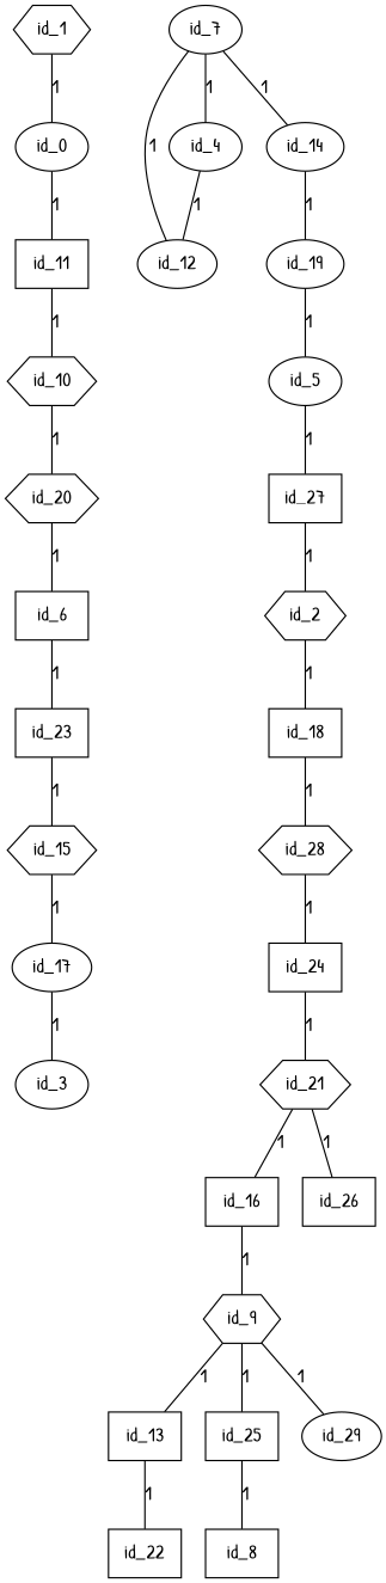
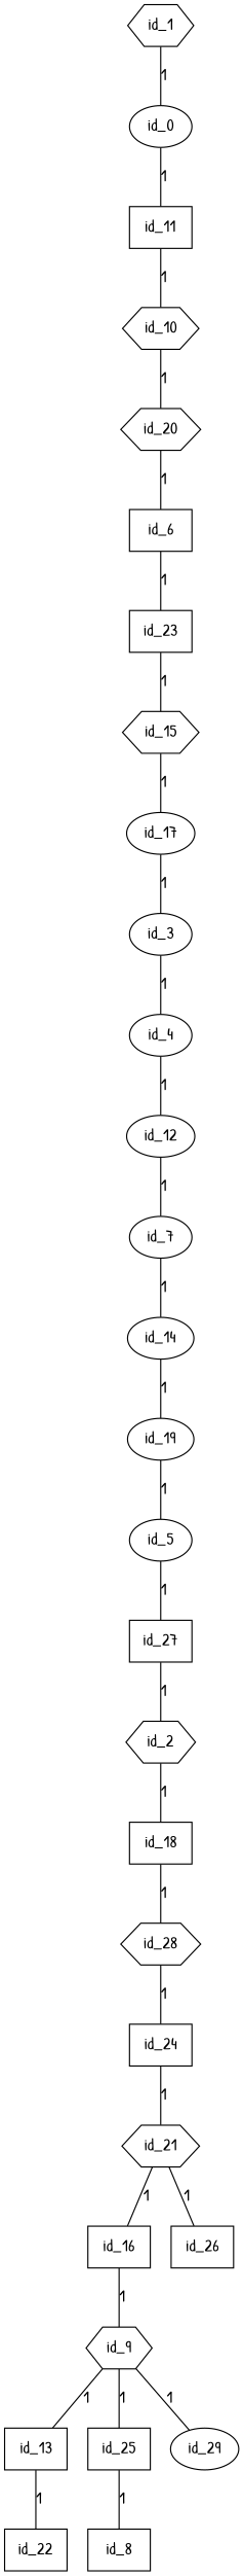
  graph {
    fontname="Patrick Hand"
    node [fontname="Patrick Hand" shape=box]
    edge [fontname="Patrick Hand"]
    id_0 [shape=ellipse]
    id_11
    id_10 [shape=hexagon]
    id_1 [shape=hexagon]
    id_2 [shape=hexagon]
    id_18
    id_28 [shape=hexagon]
    id_3 [shape=ellipse]
    id_4 [shape=ellipse]
    id_12 [shape=ellipse]
    id_7 [shape=ellipse]
    id_5 [shape=ellipse]
    id_27
    id_6
    id_23
    id_15 [shape=hexagon]
    id_14 [shape=ellipse]
    id_19 [shape=ellipse]
    id_13
    id_22
    id_9 [shape=hexagon]
    id_25
    id_29 [shape=ellipse]
    id_8
    id_20 [shape=hexagon]
    id_17 [shape=ellipse]
    id_16
    id_24
    id_21 [shape=hexagon]
    id_26
    id_0 -- id_11 [label=1]
    id_11 -- id_10 [label=1]
    id_10 -- id_20 [label=1]
    id_1 -- id_0 [label=1]
    id_2 -- id_18 [label=1]
    id_18 -- id_28 [label=1]
    id_28 -- id_24 [label=1]
-   id_7 -- id_4 [label=1]
+   id_3 -- id_4 [label=1]
    id_4 -- id_12 [label=1]
    id_12 -- id_7 [label=1]
    id_7 -- id_14 [label=1]
    id_5 -- id_27 [label=1]
    id_27 -- id_2 [label=1]
    id_6 -- id_23 [label=1]
    id_23 -- id_15 [label=1]
    id_15 -- id_17 [label=1]
    id_14 -- id_19 [label=1]
    id_19 -- id_5 [label=1]
    id_13 -- id_22 [label=1]
    id_9 -- id_13 [label=1]
    id_9 -- id_25 [label=1]
    id_9 -- id_29 [label=1]
    id_25 -- id_8 [label=1]
    id_20 -- id_6 [label=1]
    id_17 -- id_3 [label=1]
    id_16 -- id_9 [label=1]
    id_24 -- id_21 [label=1]
    id_21 -- id_16 [label=1]
    id_21 -- id_26 [label=1]
  }
